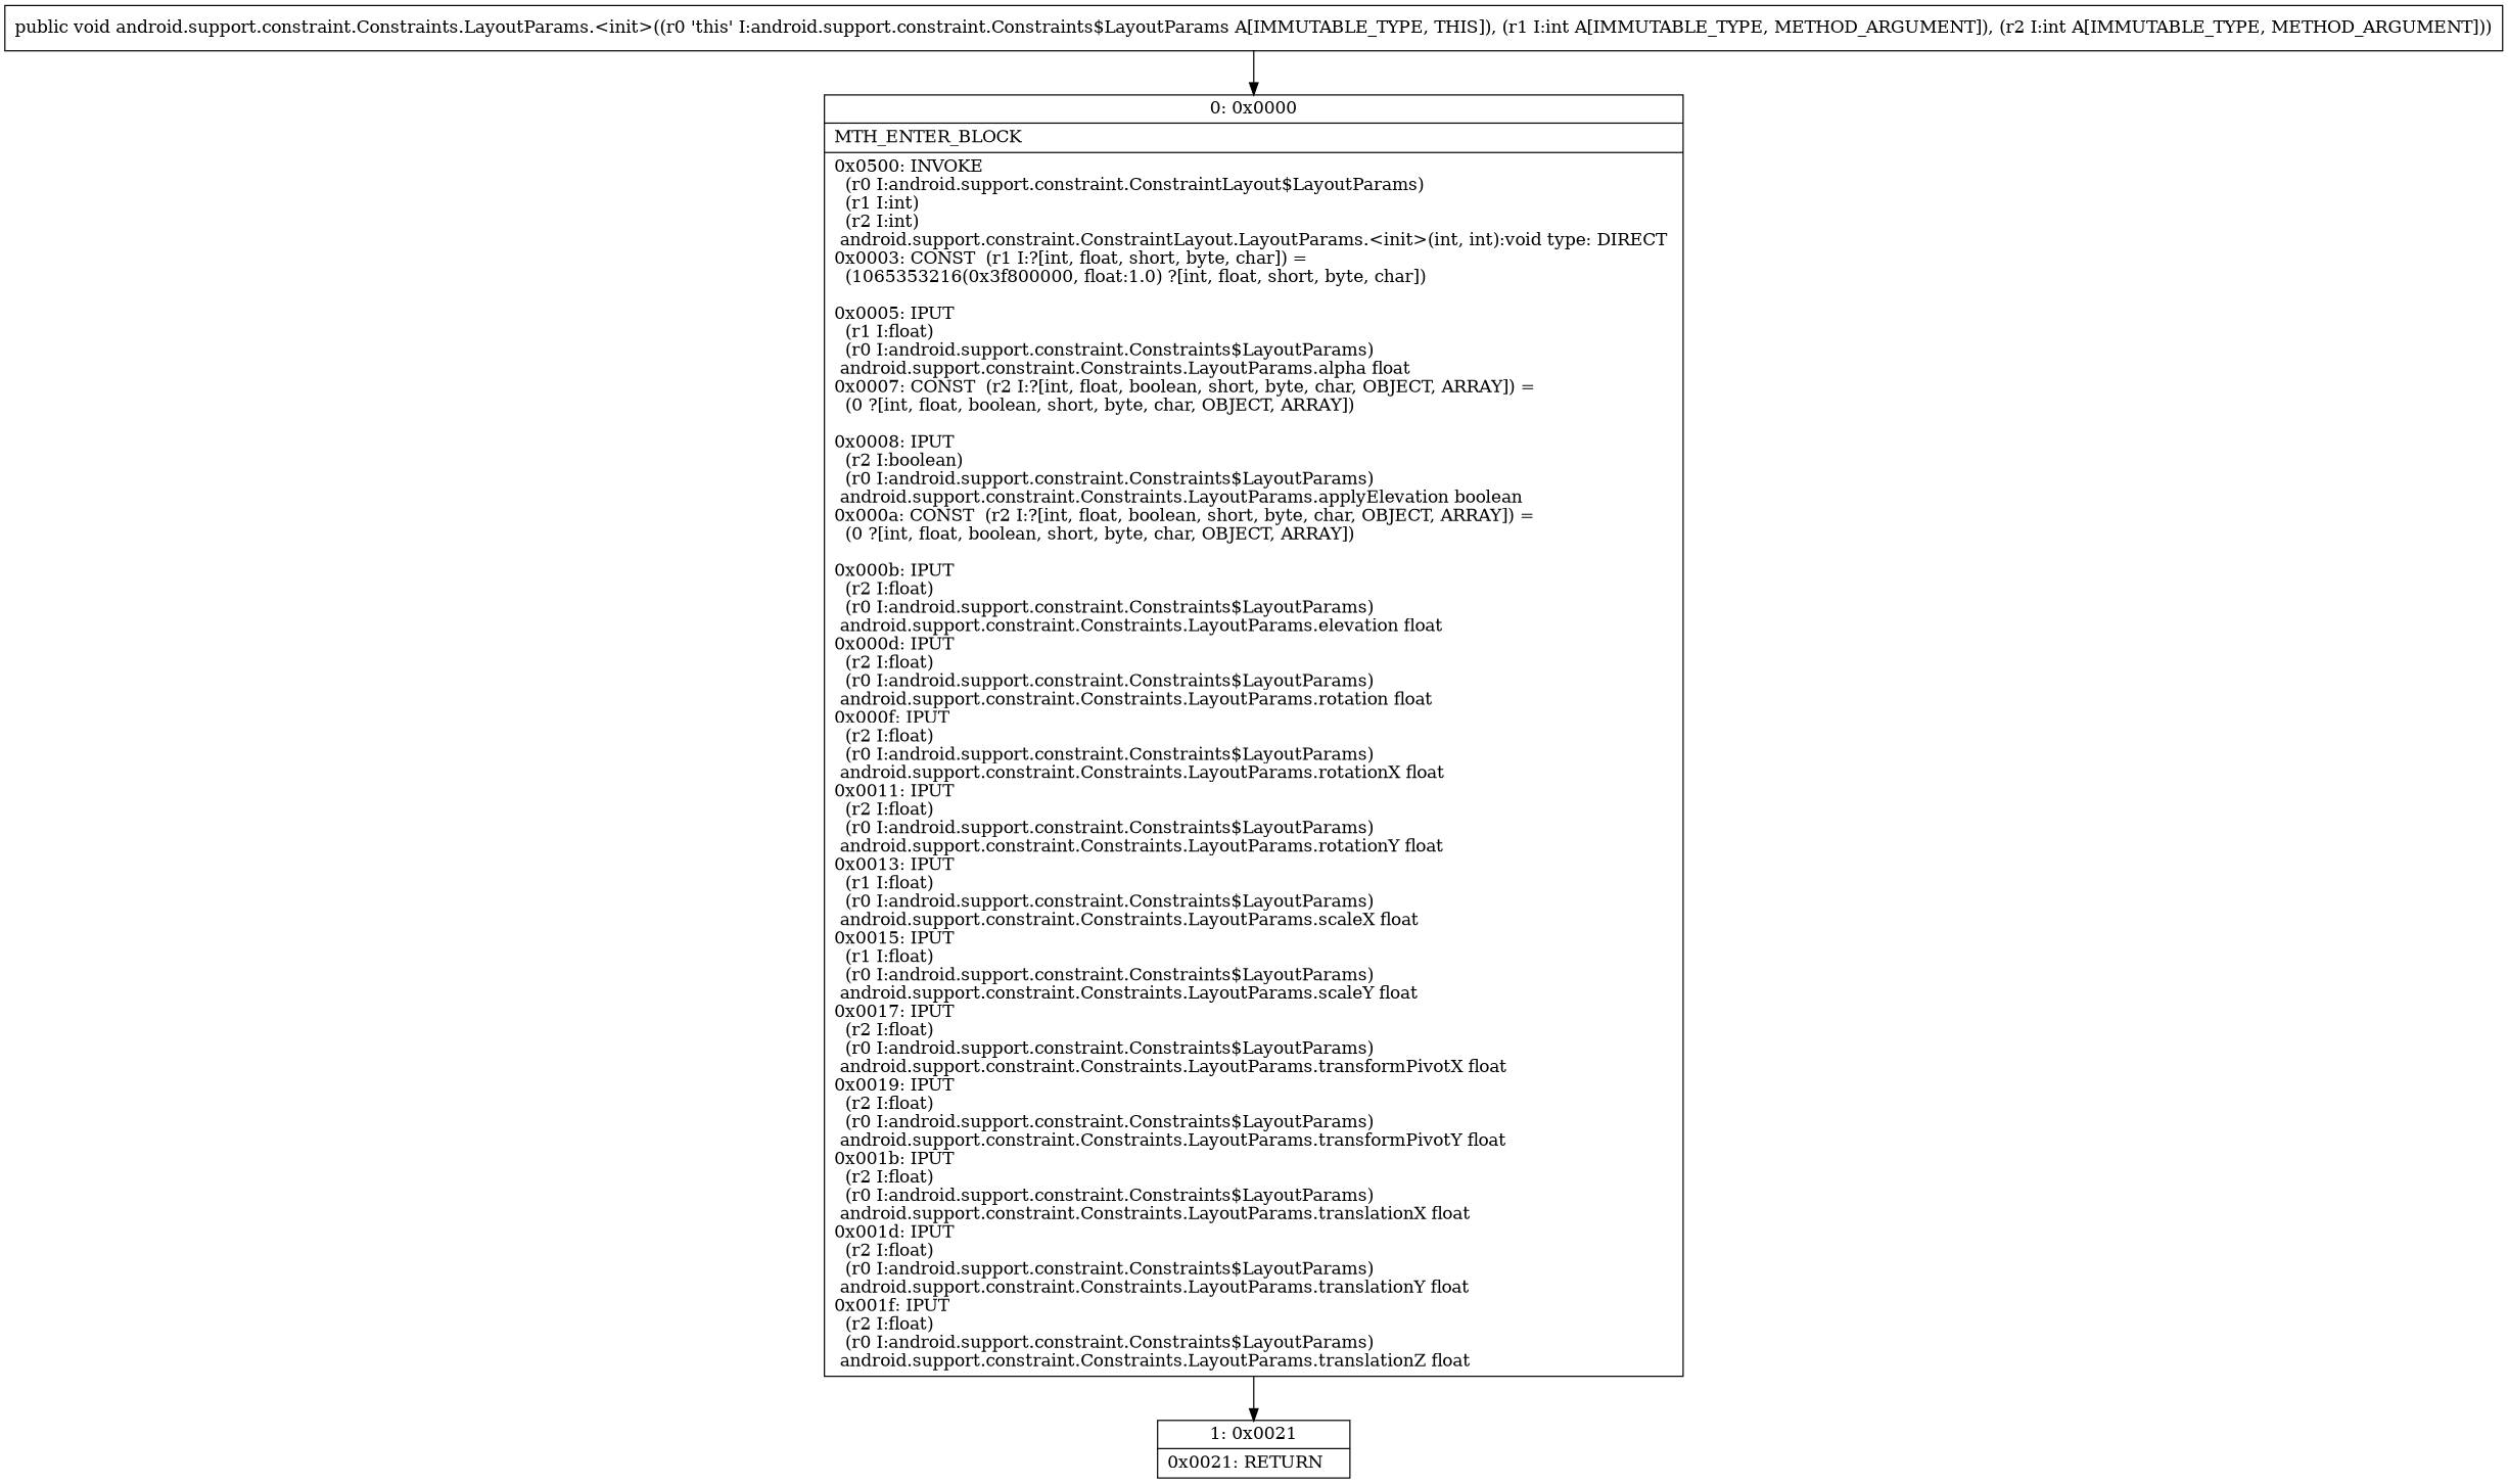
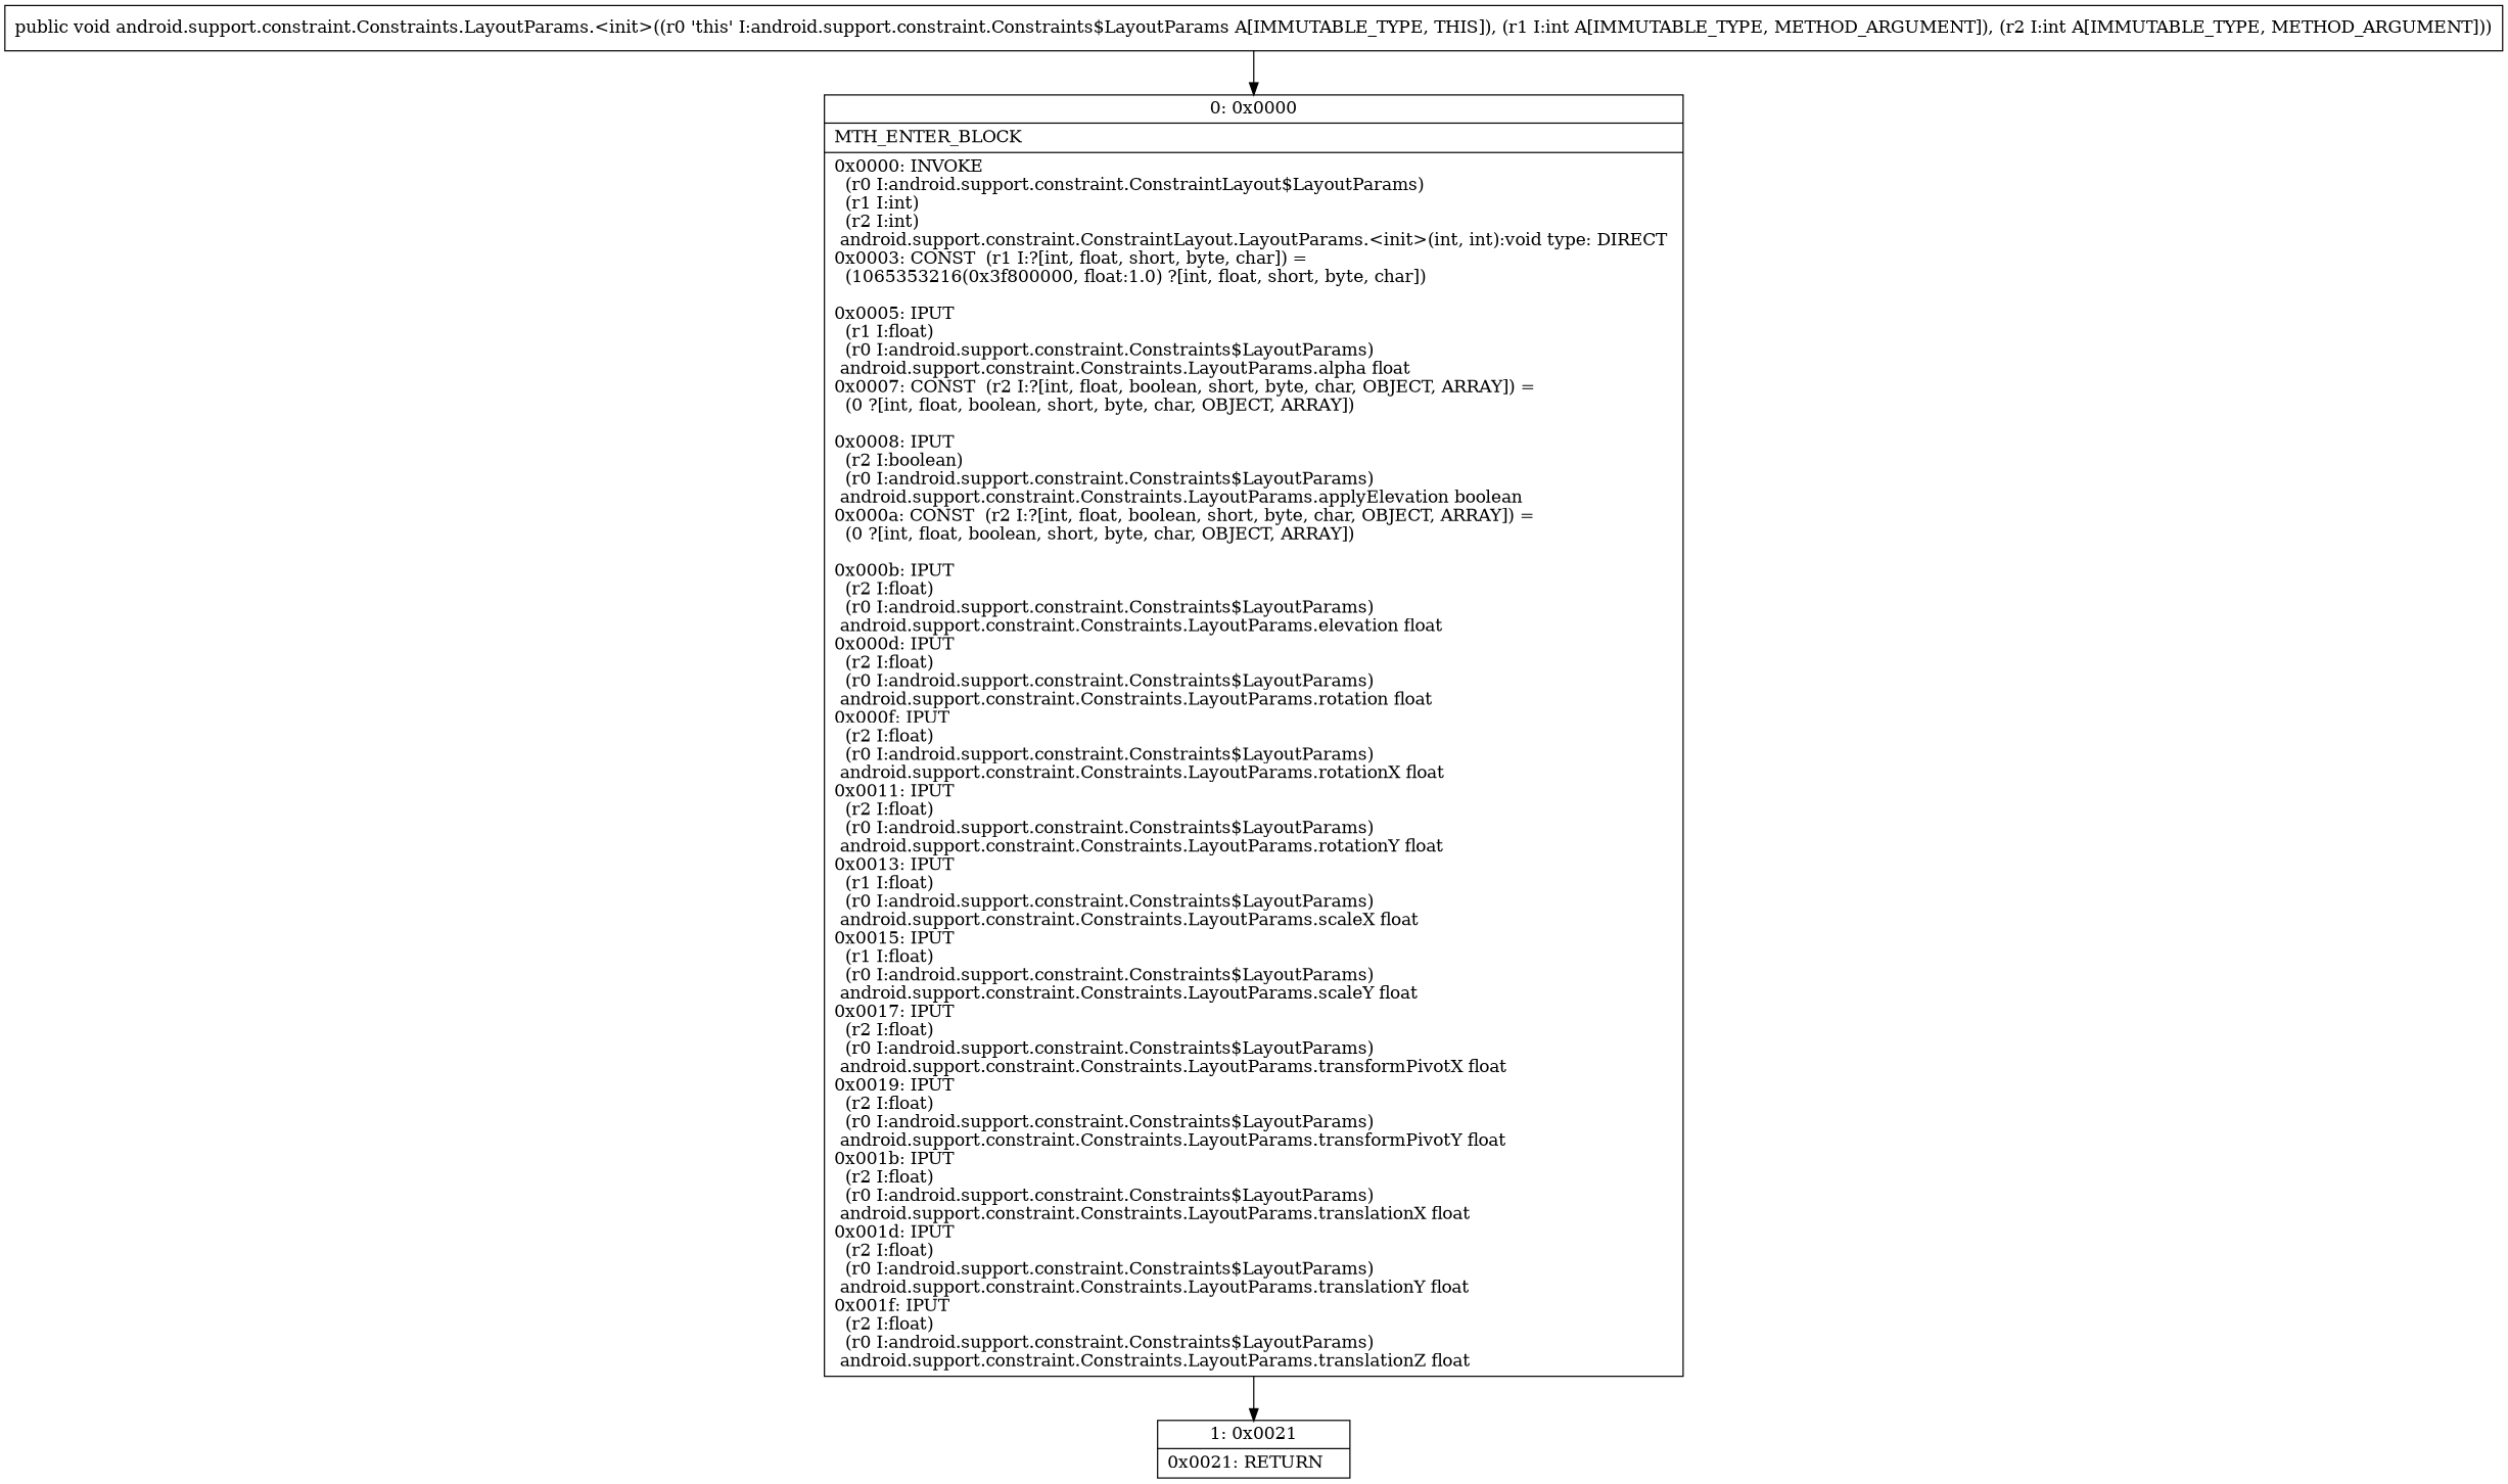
  digraph {
    node [shape=record]
-   n1 [label="{0\:\ 0x0000|MTH_ENTER_BLOCK\l|0x0500: INVOKE  \l  (r0 I:android.support.constraint.ConstraintLayout$LayoutParams)\l  (r1 I:int)\l  (r2 I:int)\l android.support.constraint.ConstraintLayout.LayoutParams.\<init\>(int, int):void type: DIRECT \l0x0003: CONST  (r1 I:?[int, float, short, byte, char]) = \l  (1065353216(0x3f800000, float:1.0) ?[int, float, short, byte, char])\l \l0x0005: IPUT  \l  (r1 I:float)\l  (r0 I:android.support.constraint.Constraints$LayoutParams)\l android.support.constraint.Constraints.LayoutParams.alpha float \l0x0007: CONST  (r2 I:?[int, float, boolean, short, byte, char, OBJECT, ARRAY]) = \l  (0 ?[int, float, boolean, short, byte, char, OBJECT, ARRAY])\l \l0x0008: IPUT  \l  (r2 I:boolean)\l  (r0 I:android.support.constraint.Constraints$LayoutParams)\l android.support.constraint.Constraints.LayoutParams.applyElevation boolean \l0x000a: CONST  (r2 I:?[int, float, boolean, short, byte, char, OBJECT, ARRAY]) = \l  (0 ?[int, float, boolean, short, byte, char, OBJECT, ARRAY])\l \l0x000b: IPUT  \l  (r2 I:float)\l  (r0 I:android.support.constraint.Constraints$LayoutParams)\l android.support.constraint.Constraints.LayoutParams.elevation float \l0x000d: IPUT  \l  (r2 I:float)\l  (r0 I:android.support.constraint.Constraints$LayoutParams)\l android.support.constraint.Constraints.LayoutParams.rotation float \l0x000f: IPUT  \l  (r2 I:float)\l  (r0 I:android.support.constraint.Constraints$LayoutParams)\l android.support.constraint.Constraints.LayoutParams.rotationX float \l0x0011: IPUT  \l  (r2 I:float)\l  (r0 I:android.support.constraint.Constraints$LayoutParams)\l android.support.constraint.Constraints.LayoutParams.rotationY float \l0x0013: IPUT  \l  (r1 I:float)\l  (r0 I:android.support.constraint.Constraints$LayoutParams)\l android.support.constraint.Constraints.LayoutParams.scaleX float \l0x0015: IPUT  \l  (r1 I:float)\l  (r0 I:android.support.constraint.Constraints$LayoutParams)\l android.support.constraint.Constraints.LayoutParams.scaleY float \l0x0017: IPUT  \l  (r2 I:float)\l  (r0 I:android.support.constraint.Constraints$LayoutParams)\l android.support.constraint.Constraints.LayoutParams.transformPivotX float \l0x0019: IPUT  \l  (r2 I:float)\l  (r0 I:android.support.constraint.Constraints$LayoutParams)\l android.support.constraint.Constraints.LayoutParams.transformPivotY float \l0x001b: IPUT  \l  (r2 I:float)\l  (r0 I:android.support.constraint.Constraints$LayoutParams)\l android.support.constraint.Constraints.LayoutParams.translationX float \l0x001d: IPUT  \l  (r2 I:float)\l  (r0 I:android.support.constraint.Constraints$LayoutParams)\l android.support.constraint.Constraints.LayoutParams.translationY float \l0x001f: IPUT  \l  (r2 I:float)\l  (r0 I:android.support.constraint.Constraints$LayoutParams)\l android.support.constraint.Constraints.LayoutParams.translationZ float \l}"]
+   n1 [label="{0\:\ 0x0000|MTH_ENTER_BLOCK\l|0x0000: INVOKE  \l  (r0 I:android.support.constraint.ConstraintLayout$LayoutParams)\l  (r1 I:int)\l  (r2 I:int)\l android.support.constraint.ConstraintLayout.LayoutParams.\<init\>(int, int):void type: DIRECT \l0x0003: CONST  (r1 I:?[int, float, short, byte, char]) = \l  (1065353216(0x3f800000, float:1.0) ?[int, float, short, byte, char])\l \l0x0005: IPUT  \l  (r1 I:float)\l  (r0 I:android.support.constraint.Constraints$LayoutParams)\l android.support.constraint.Constraints.LayoutParams.alpha float \l0x0007: CONST  (r2 I:?[int, float, boolean, short, byte, char, OBJECT, ARRAY]) = \l  (0 ?[int, float, boolean, short, byte, char, OBJECT, ARRAY])\l \l0x0008: IPUT  \l  (r2 I:boolean)\l  (r0 I:android.support.constraint.Constraints$LayoutParams)\l android.support.constraint.Constraints.LayoutParams.applyElevation boolean \l0x000a: CONST  (r2 I:?[int, float, boolean, short, byte, char, OBJECT, ARRAY]) = \l  (0 ?[int, float, boolean, short, byte, char, OBJECT, ARRAY])\l \l0x000b: IPUT  \l  (r2 I:float)\l  (r0 I:android.support.constraint.Constraints$LayoutParams)\l android.support.constraint.Constraints.LayoutParams.elevation float \l0x000d: IPUT  \l  (r2 I:float)\l  (r0 I:android.support.constraint.Constraints$LayoutParams)\l android.support.constraint.Constraints.LayoutParams.rotation float \l0x000f: IPUT  \l  (r2 I:float)\l  (r0 I:android.support.constraint.Constraints$LayoutParams)\l android.support.constraint.Constraints.LayoutParams.rotationX float \l0x0011: IPUT  \l  (r2 I:float)\l  (r0 I:android.support.constraint.Constraints$LayoutParams)\l android.support.constraint.Constraints.LayoutParams.rotationY float \l0x0013: IPUT  \l  (r1 I:float)\l  (r0 I:android.support.constraint.Constraints$LayoutParams)\l android.support.constraint.Constraints.LayoutParams.scaleX float \l0x0015: IPUT  \l  (r1 I:float)\l  (r0 I:android.support.constraint.Constraints$LayoutParams)\l android.support.constraint.Constraints.LayoutParams.scaleY float \l0x0017: IPUT  \l  (r2 I:float)\l  (r0 I:android.support.constraint.Constraints$LayoutParams)\l android.support.constraint.Constraints.LayoutParams.transformPivotX float \l0x0019: IPUT  \l  (r2 I:float)\l  (r0 I:android.support.constraint.Constraints$LayoutParams)\l android.support.constraint.Constraints.LayoutParams.transformPivotY float \l0x001b: IPUT  \l  (r2 I:float)\l  (r0 I:android.support.constraint.Constraints$LayoutParams)\l android.support.constraint.Constraints.LayoutParams.translationX float \l0x001d: IPUT  \l  (r2 I:float)\l  (r0 I:android.support.constraint.Constraints$LayoutParams)\l android.support.constraint.Constraints.LayoutParams.translationY float \l0x001f: IPUT  \l  (r2 I:float)\l  (r0 I:android.support.constraint.Constraints$LayoutParams)\l android.support.constraint.Constraints.LayoutParams.translationZ float \l}"]
    n2 [label="{1\:\ 0x0021|0x0021: RETURN   \l}"]
    n3 [label="{public void android.support.constraint.Constraints.LayoutParams.\<init\>((r0 'this' I:android.support.constraint.Constraints$LayoutParams A[IMMUTABLE_TYPE, THIS]), (r1 I:int A[IMMUTABLE_TYPE, METHOD_ARGUMENT]), (r2 I:int A[IMMUTABLE_TYPE, METHOD_ARGUMENT])) }"]
    n1 -> n2
    n3 -> n1
  }
